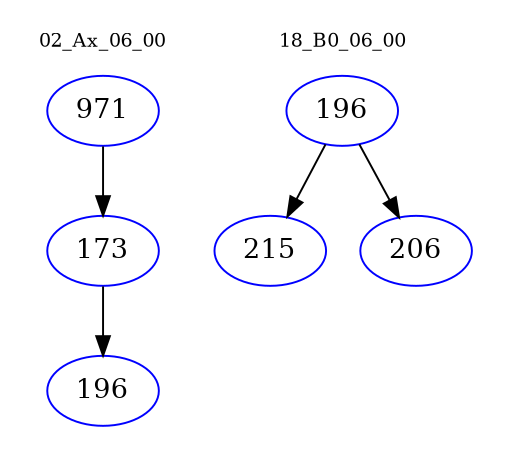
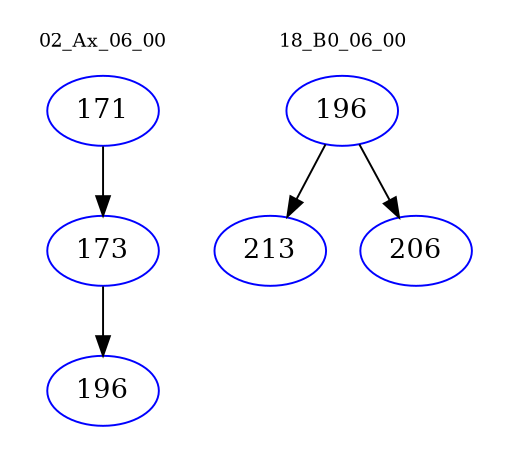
  digraph {
    node [color=blue]
    edge [color=black]
    n1 [label=173]
    n2 [label=196]
-   n3 [label=971]
+   n3 [label=171]
    n4 [label=196]
-   n5 [label=215]
+   n5 [label=213]
    n6 [label=206]
    subgraph cluster_1 {
      color=white
      fontsize=10
      label="02_Ax_06_00"
      n1
      n2
      n3
    }
    subgraph cluster_2 {
      color=white
      fontsize=10
      label="18_B0_06_00"
      n4
      n5
      n6
    }
    n1 -> n2
    n3 -> n1
    n4 -> n5
    n4 -> n6
  }
